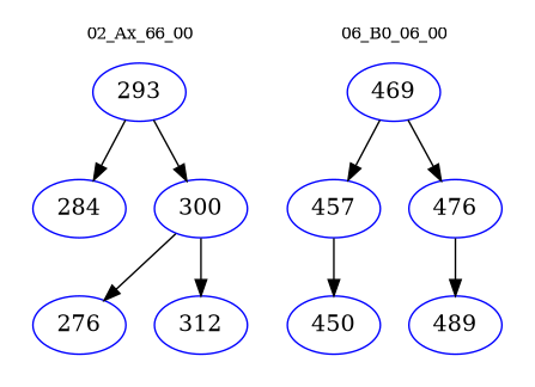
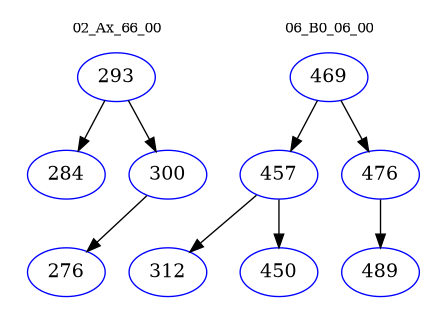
  digraph {
    node [color=blue]
    edge [color=black]
    n1 [label=293]
    n2 [label=284]
    n3 [label=300]
    n4 [label=276]
    n5 [label=312]
    n6 [label=469]
    n7 [label=457]
    n8 [label=476]
    n9 [label=450]
    n10 [label=489]
    subgraph cluster_1 {
      color=white
      fontsize=10
      label="02_Ax_66_00"
      n1
      n2
      n3
      n4
      n5
    }
    subgraph cluster_2 {
      color=white
      fontsize=10
      label="06_B0_06_00"
      n6
      n7
      n8
      n9
      n10
    }
    n1 -> n2
    n1 -> n3
    n3 -> n4
-   n3 -> n5
+   n7 -> n5
    n6 -> n7
    n6 -> n8
    n7 -> n9
    n8 -> n10
  }
